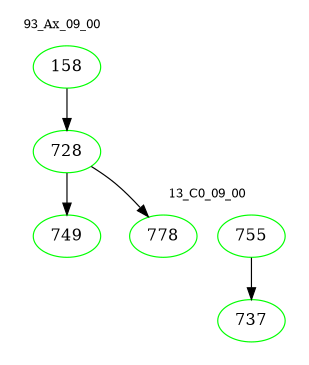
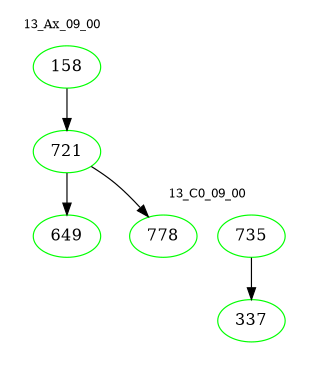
  digraph {
    node [color=green]
    edge [color=black]
    n1 [label=158]
-   n2 [label=728]
-   n3 [label=749]
-   n4 [label=755]
-   n5 [label=737]
+   n2 [label=721]
+   n3 [label=649]
+   n4 [label=735]
+   n5 [label=337]
    n6 [label=778]
    subgraph cluster_1 {
      color=white
      fontsize=10
-     label="93_Ax_09_00"
+     label="13_Ax_09_00"
      n1
      n2
      n3
    }
    subgraph cluster_2 {
      color=white
      fontsize=10
      label="13_C0_09_00"
      n4
      n5
      n6
    }
    n1 -> n2
    n2 -> n3
    n2 -> n6
    n4 -> n5
  }
